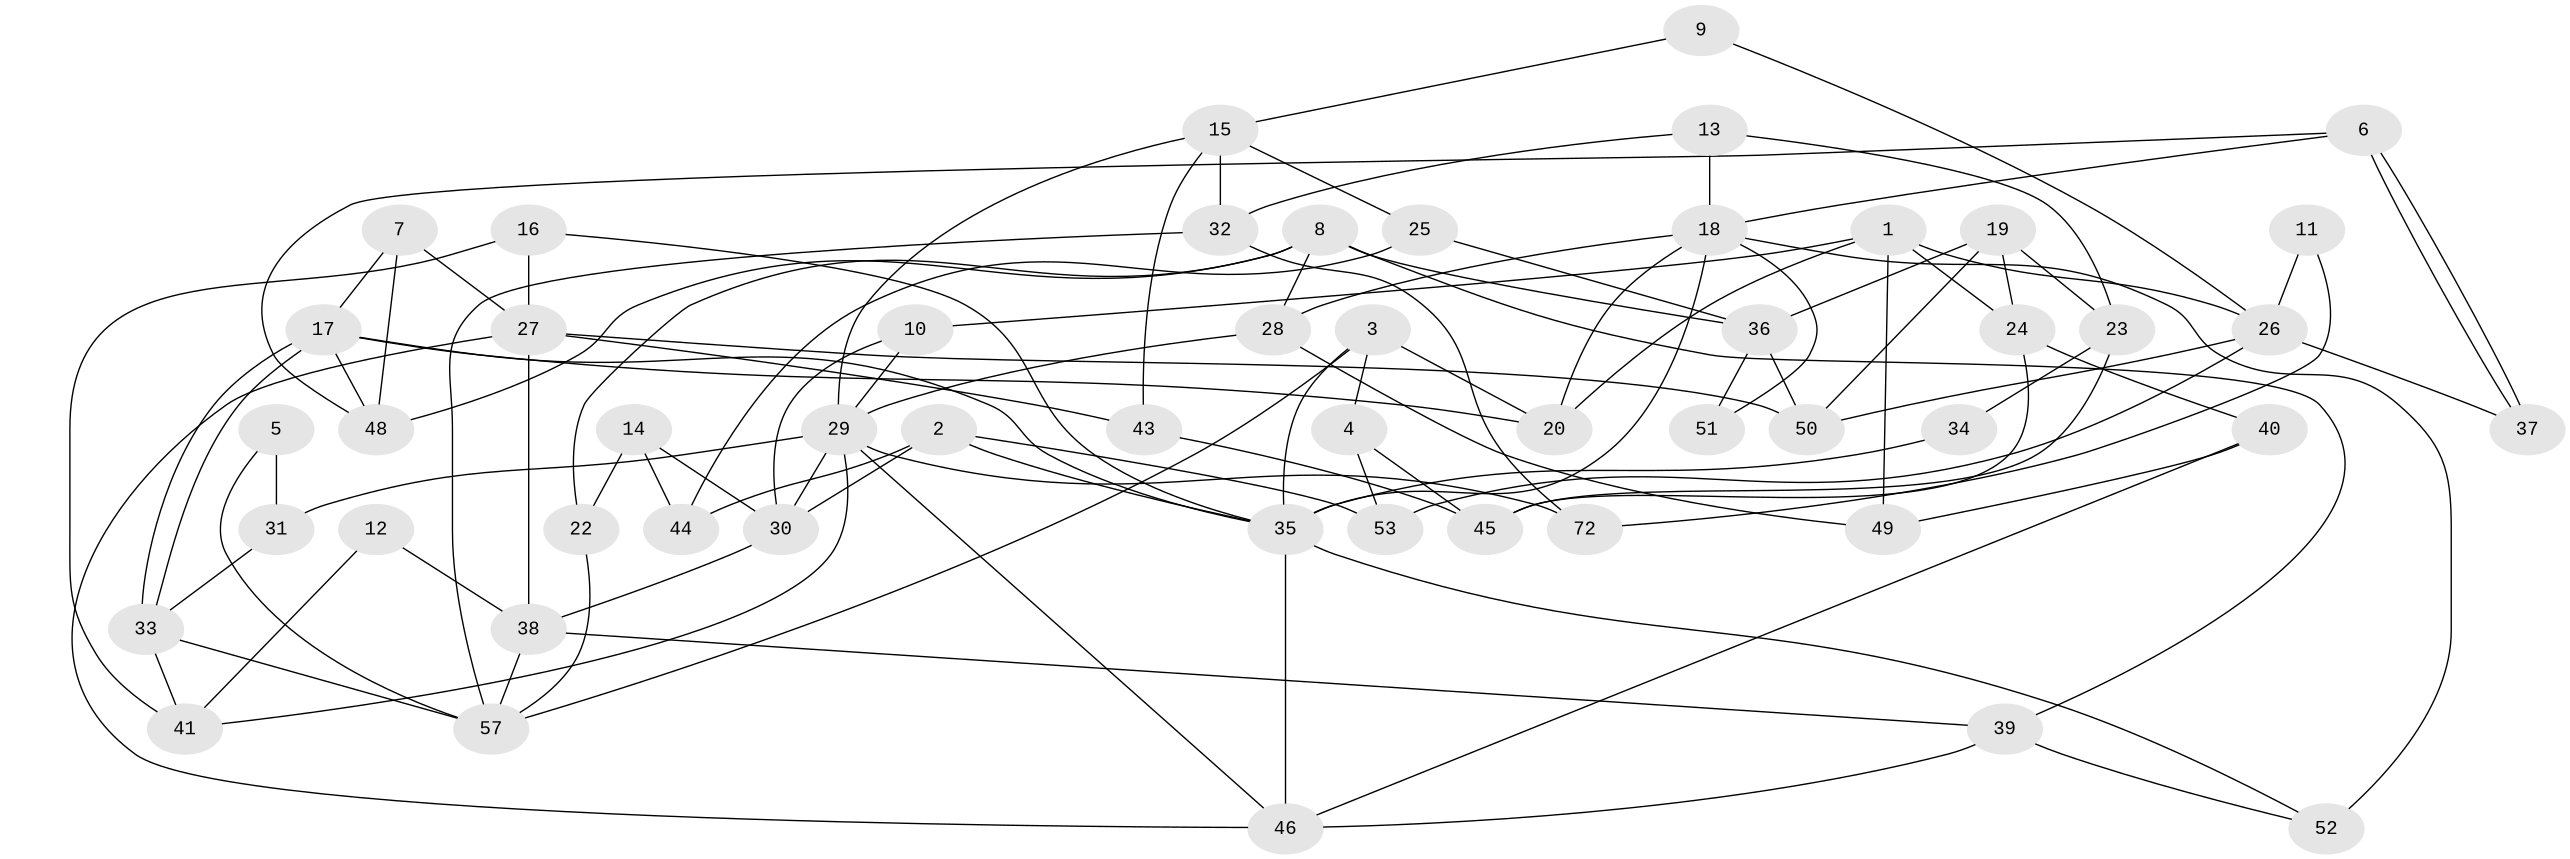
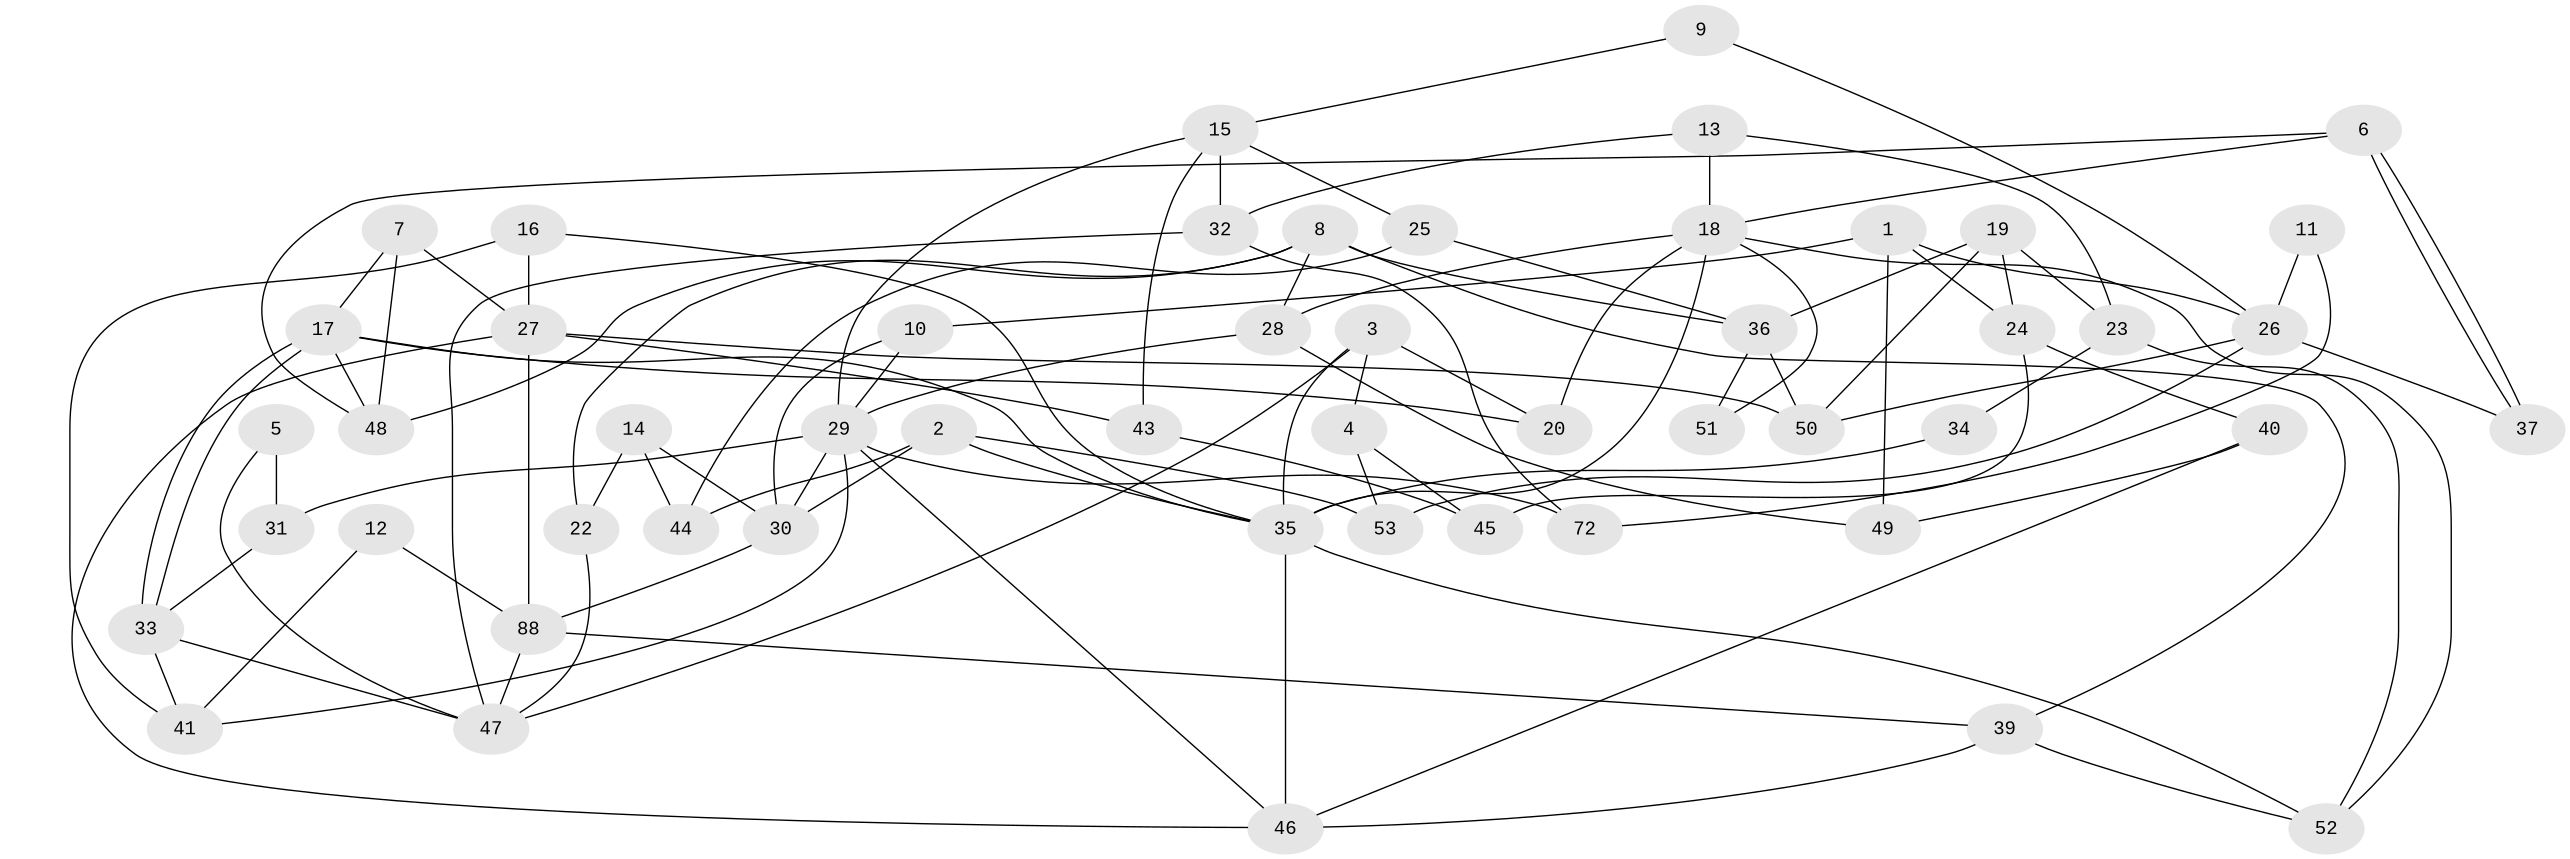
  graph {
    fontname="Liberation Mono"
    node [color=gray90 fontname="Liberation Mono" style=filled]
    edge [fontname="Liberation Mono"]
    1
    10
    20
    24
    26
    49
    30
    29
    45
    40
    53
    37
    50
    2
    35
    44
-   38
+   38 [label=88]
    52
    46
    3
    4
-   47 [label=57]
+   47
    5
    31
    33
    6
    18
    48
    28
    51
    7
    17
    27
    43
    8
    22
    36
    39
    9
    15
    32
    25
    n43 [label=72]
    41
    11
    12
    13
    23
    34
    14
    16
    19
    1 -- 10
-   1 -- 20
    1 -- 24
    1 -- 26
    1 -- 49
    10 -- 30
    10 -- 29
    24 -- 45
    24 -- 40
    26 -- 53
    26 -- 37
    26 -- 50
    30 -- 38
    29 -- 30
    29 -- 46
    29 -- 31
    29 -- n43
    29 -- 41
    40 -- 49
    40 -- 46
    2 -- 30
    2 -- 53
    2 -- 35
    2 -- 44
    35 -- 52
    35 -- 46
    38 -- 47
    38 -- 39
    3 -- 20
    3 -- 35
    3 -- 4
    3 -- 47
    4 -- 45
    4 -- 53
    5 -- 47
    5 -- 31
    31 -- 33
    33 -- 47
    33 -- 41
    6 -- 37
    6 -- 37
    6 -- 18
    6 -- 48
    18 -- 20
    18 -- 35
    18 -- 52
    18 -- 28
    18 -- 51
    28 -- 49
    28 -- 29
    7 -- 48
    7 -- 17
    7 -- 27
    17 -- 20
    17 -- 35
    17 -- 33
    17 -- 33
    17 -- 48
    27 -- 50
    27 -- 38
    27 -- 46
    27 -- 43
    43 -- 45
    8 -- 48
    8 -- 28
    8 -- 22
    8 -- 36
    8 -- 39
    22 -- 47
    36 -- 50
    36 -- 51
    39 -- 52
    39 -- 46
    9 -- 26
    9 -- 15
    15 -- 29
    15 -- 43
    15 -- 32
    15 -- 25
    32 -- 47
    32 -- n43
    25 -- 44
    25 -- 36
    11 -- 26
    11 -- n43
    12 -- 38
    12 -- 41
    13 -- 18
    13 -- 32
    13 -- 23
-   23 -- 45
+   23 -- 52
    23 -- 34
    34 -- 35
    14 -- 30
    14 -- 44
    14 -- 22
    16 -- 35
    16 -- 27
    16 -- 41
    19 -- 24
    19 -- 50
    19 -- 36
    19 -- 23
  }
